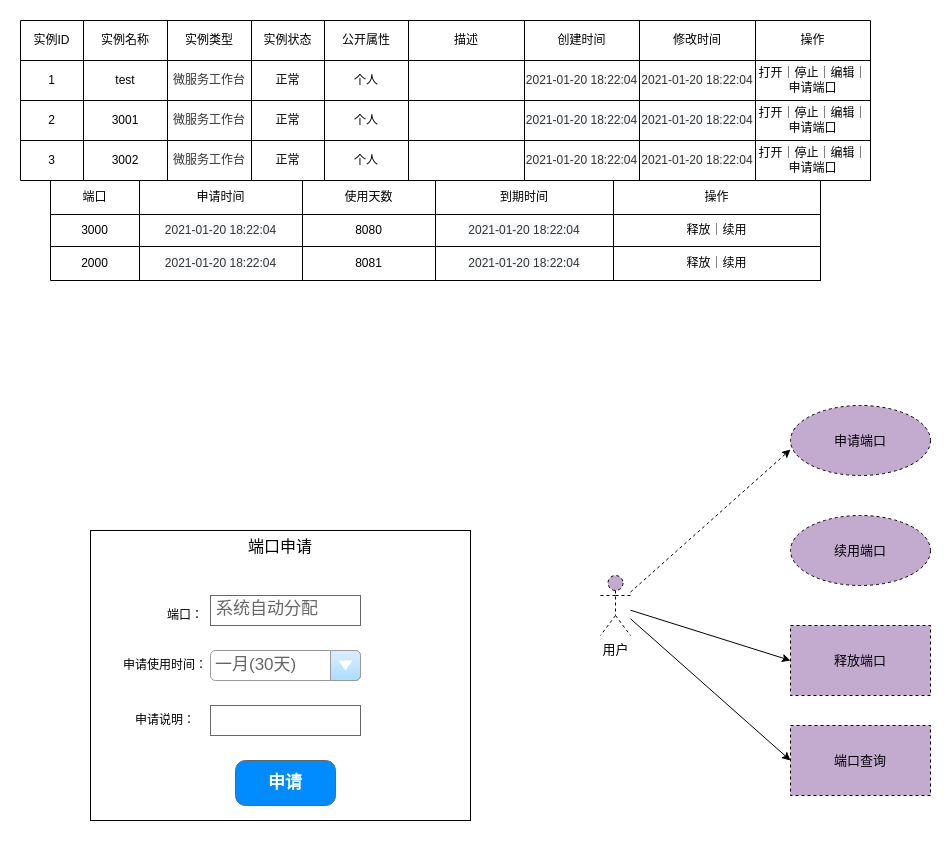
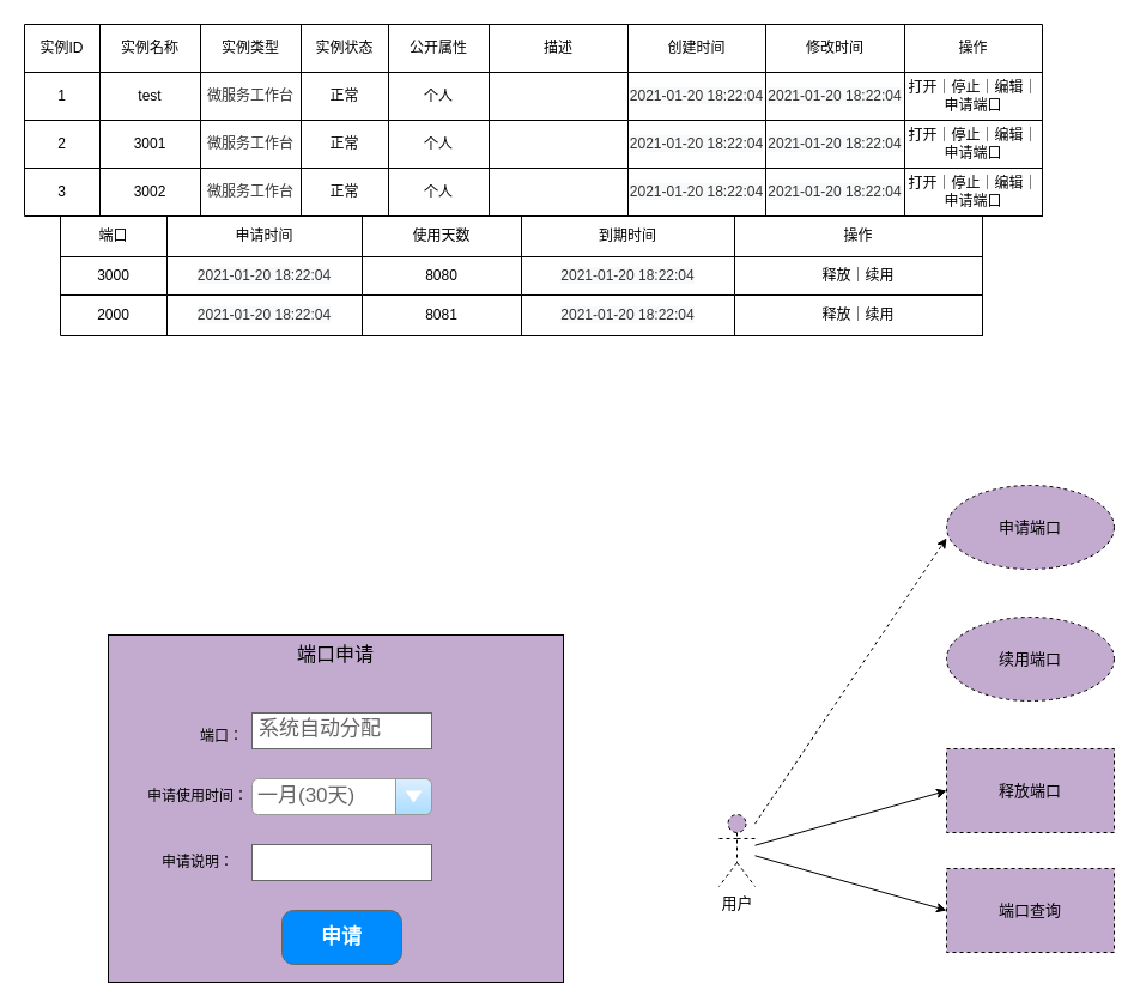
  <mxCell id="0" />
  <mxCell id="1" parent="0" />
- <mxCell id="2" value="端口申请" style="rounded=0;whiteSpace=wrap;html=1;fontSize=16;verticalAlign=top;" parent="1" vertex="1"><mxGeometry x="90" y="530" width="380" height="290" as="geometry" /></mxCell>
+ <mxCell id="2" value="端口申请" style="rounded=0;whiteSpace=wrap;html=1;fontSize=16;verticalAlign=top;fillColor=#c3abd0;" parent="1" vertex="1"><mxGeometry x="90" y="530" width="380" height="290" as="geometry" /></mxCell>
  <mxCell id="3" value="" style="shape=table;html=1;whiteSpace=wrap;startSize=0;container=1;collapsible=0;childLayout=tableLayout;flipV=1;flipH=1;" parent="1" vertex="1"><mxGeometry x="50" y="180" width="770" height="100" as="geometry" /></mxCell>
  <mxCell id="4" value="" style="shape=partialRectangle;html=1;whiteSpace=wrap;collapsible=0;dropTarget=0;pointerEvents=0;fillColor=none;top=0;left=0;bottom=0;right=0;points=[[0,0.5],[1,0.5]];portConstraint=eastwest;flipV=1;flipH=1;" parent="3" vertex="1"><mxGeometry width="770" height="34" as="geometry" /></mxCell>
  <mxCell id="5" value="端口" style="shape=partialRectangle;html=1;whiteSpace=wrap;connectable=0;overflow=hidden;fillColor=none;top=0;left=0;bottom=0;right=0;flipV=1;flipH=1;" parent="4" vertex="1"><mxGeometry width="89" height="34" as="geometry" /></mxCell>
  <mxCell id="6" value="申请时间" style="shape=partialRectangle;html=1;whiteSpace=wrap;connectable=0;overflow=hidden;fillColor=none;top=0;left=0;bottom=0;right=0;flipV=1;flipH=1;" parent="4" vertex="1"><mxGeometry x="89" width="163" height="34" as="geometry" /></mxCell>
  <mxCell id="7" value="使用天数" style="shape=partialRectangle;html=1;whiteSpace=wrap;connectable=0;overflow=hidden;fillColor=none;top=0;left=0;bottom=0;right=0;flipV=1;flipH=1;" parent="4" vertex="1"><mxGeometry x="252" width="133" height="34" as="geometry" /></mxCell>
  <mxCell id="8" value="到期时间" style="shape=partialRectangle;html=1;whiteSpace=wrap;connectable=0;overflow=hidden;fillColor=none;top=0;left=0;bottom=0;right=0;flipV=1;flipH=1;" parent="4" vertex="1"><mxGeometry x="385" width="178" height="34" as="geometry" /></mxCell>
  <mxCell id="9" value="操作" style="shape=partialRectangle;html=1;whiteSpace=wrap;connectable=0;overflow=hidden;fillColor=none;top=0;left=0;bottom=0;right=0;flipV=1;flipH=1;" parent="4" vertex="1"><mxGeometry x="563" width="207" height="34" as="geometry" /></mxCell>
  <mxCell id="10" value="" style="shape=partialRectangle;html=1;whiteSpace=wrap;collapsible=0;dropTarget=0;pointerEvents=0;fillColor=none;top=0;left=0;bottom=0;right=0;points=[[0,0.5],[1,0.5]];portConstraint=eastwest;flipV=1;flipH=1;" parent="3" vertex="1"><mxGeometry y="34" width="770" height="32" as="geometry" /></mxCell>
  <mxCell id="11" value="3000" style="shape=partialRectangle;html=1;whiteSpace=wrap;connectable=0;overflow=hidden;fillColor=none;top=0;left=0;bottom=0;right=0;flipV=1;flipH=1;" parent="10" vertex="1"><mxGeometry width="89" height="32" as="geometry" /></mxCell>
  <mxCell id="12" value="&lt;span style=&quot;color: rgb(51 , 51 , 51) ; background-color: rgb(247 , 249 , 250)&quot;&gt;2021-01-20 18:22:04&lt;/span&gt;" style="shape=partialRectangle;html=1;whiteSpace=wrap;connectable=0;overflow=hidden;fillColor=none;top=0;left=0;bottom=0;right=0;flipV=1;flipH=1;" parent="10" vertex="1"><mxGeometry x="89" width="163" height="32" as="geometry" /></mxCell>
  <mxCell id="13" value="8080" style="shape=partialRectangle;html=1;whiteSpace=wrap;connectable=0;overflow=hidden;fillColor=none;top=0;left=0;bottom=0;right=0;flipV=1;flipH=1;" parent="10" vertex="1"><mxGeometry x="252" width="133" height="32" as="geometry" /></mxCell>
  <mxCell id="14" value="&lt;span style=&quot;color: rgb(51 , 51 , 51) ; background-color: rgb(247 , 249 , 250)&quot;&gt;2021-01-20 18:22:04&lt;/span&gt;" style="shape=partialRectangle;html=1;whiteSpace=wrap;connectable=0;overflow=hidden;fillColor=none;top=0;left=0;bottom=0;right=0;flipV=1;flipH=1;" parent="10" vertex="1"><mxGeometry x="385" width="178" height="32" as="geometry" /></mxCell>
  <mxCell id="15" value="释放｜续用" style="shape=partialRectangle;html=1;whiteSpace=wrap;connectable=0;overflow=hidden;fillColor=none;top=0;left=0;bottom=0;right=0;flipV=1;flipH=1;" parent="10" vertex="1"><mxGeometry x="563" width="207" height="32" as="geometry" /></mxCell>
  <mxCell id="16" value="" style="shape=partialRectangle;html=1;whiteSpace=wrap;collapsible=0;dropTarget=0;pointerEvents=0;fillColor=none;top=0;left=0;bottom=0;right=0;points=[[0,0.5],[1,0.5]];portConstraint=eastwest;flipV=1;flipH=1;" parent="3" vertex="1"><mxGeometry y="66" width="770" height="34" as="geometry" /></mxCell>
  <mxCell id="17" value="2000" style="shape=partialRectangle;html=1;whiteSpace=wrap;connectable=0;overflow=hidden;fillColor=none;top=0;left=0;bottom=0;right=0;flipV=1;flipH=1;" parent="16" vertex="1"><mxGeometry width="89" height="34" as="geometry" /></mxCell>
  <mxCell id="18" value="&lt;span style=&quot;color: rgb(51 , 51 , 51) ; background-color: rgb(247 , 249 , 250)&quot;&gt;2021-01-20 18:22:04&lt;/span&gt;" style="shape=partialRectangle;html=1;whiteSpace=wrap;connectable=0;overflow=hidden;fillColor=none;top=0;left=0;bottom=0;right=0;flipV=1;flipH=1;" parent="16" vertex="1"><mxGeometry x="89" width="163" height="34" as="geometry" /></mxCell>
  <mxCell id="19" value="8081" style="shape=partialRectangle;html=1;whiteSpace=wrap;connectable=0;overflow=hidden;fillColor=none;top=0;left=0;bottom=0;right=0;flipV=1;flipH=1;" parent="16" vertex="1"><mxGeometry x="252" width="133" height="34" as="geometry" /></mxCell>
  <mxCell id="20" value="&lt;span style=&quot;color: rgb(51 , 51 , 51) ; background-color: rgb(247 , 249 , 250)&quot;&gt;2021-01-20 18:22:04&lt;/span&gt;" style="shape=partialRectangle;html=1;whiteSpace=wrap;connectable=0;overflow=hidden;fillColor=none;top=0;left=0;bottom=0;right=0;flipV=1;flipH=1;" parent="16" vertex="1"><mxGeometry x="385" width="178" height="34" as="geometry" /></mxCell>
  <mxCell id="21" value="释放｜续用" style="shape=partialRectangle;html=1;whiteSpace=wrap;connectable=0;overflow=hidden;fillColor=none;top=0;left=0;bottom=0;right=0;flipV=1;flipH=1;" parent="16" vertex="1"><mxGeometry x="563" width="207" height="34" as="geometry" /></mxCell>
  <mxCell id="22" value="端口：" style="text;html=1;strokeColor=none;fillColor=none;align=center;verticalAlign=middle;whiteSpace=wrap;rounded=0;" parent="1" vertex="1"><mxGeometry x="160" y="605" width="50" height="20" as="geometry" /></mxCell>
  <mxCell id="23" value="" style="strokeWidth=1;shadow=0;dashed=0;align=center;html=1;shape=mxgraph.mockup.text.textBox;fontColor=#666666;align=left;fontSize=17;spacingLeft=4;spacingTop=-3;strokeColor=#666666;mainText=" parent="1" vertex="1"><mxGeometry x="210" y="705" width="150" height="30" as="geometry" /></mxCell>
  <mxCell id="24" value="申请使用时间：" style="text;html=1;strokeColor=none;fillColor=none;align=center;verticalAlign=middle;whiteSpace=wrap;rounded=0;" parent="1" vertex="1"><mxGeometry x="120" y="655" width="90" height="20" as="geometry" /></mxCell>
  <mxCell id="25" value="一月(30天)" style="strokeWidth=1;shadow=0;dashed=0;align=center;html=1;shape=mxgraph.mockup.forms.comboBox;strokeColor=#999999;fillColor=#ddeeff;align=left;fillColor2=#aaddff;mainText=;fontColor=#666666;fontSize=17;spacingLeft=3;" parent="1" vertex="1"><mxGeometry x="210" y="650" width="150" height="30" as="geometry" /></mxCell>
  <mxCell id="26" value="申请" style="strokeWidth=1;shadow=0;dashed=0;align=center;html=1;shape=mxgraph.mockup.buttons.button;strokeColor=#666666;fontColor=#ffffff;mainText=;buttonStyle=round;fontSize=17;fontStyle=1;fillColor=#008cff;whiteSpace=wrap;" parent="1" vertex="1"><mxGeometry x="235" y="760" width="100" height="45" as="geometry" /></mxCell>
  <mxCell id="27" value="申请说明：" style="text;html=1;strokeColor=none;fillColor=none;align=center;verticalAlign=middle;whiteSpace=wrap;rounded=0;" parent="1" vertex="1"><mxGeometry x="120" y="710" width="90" height="20" as="geometry" /></mxCell>
  <mxCell id="28" value="系统自动分配" style="strokeWidth=1;shadow=0;dashed=0;align=center;html=1;shape=mxgraph.mockup.text.textBox;fontColor=#666666;align=left;fontSize=17;spacingLeft=4;spacingTop=-3;strokeColor=#666666;mainText=" parent="1" vertex="1"><mxGeometry x="210" y="595" width="150" height="30" as="geometry" /></mxCell>
  <mxCell id="29" style="rounded=0;orthogonalLoop=1;jettySize=auto;html=1;entryX=0;entryY=0.629;entryDx=0;entryDy=0;entryPerimeter=0;fontSize=13;fontColor=#000000;dashed=1;" parent="1" source="32" target="33" edge="1"><mxGeometry relative="1" as="geometry" /></mxCell>
  <mxCell id="30" style="edgeStyle=none;rounded=0;orthogonalLoop=1;jettySize=auto;html=1;entryX=0;entryY=0.5;entryDx=0;entryDy=0;fontSize=13;fontColor=#000000;" parent="1" source="32" target="35" edge="1"><mxGeometry relative="1" as="geometry" /></mxCell>
  <mxCell id="31" style="edgeStyle=none;rounded=0;orthogonalLoop=1;jettySize=auto;html=1;entryX=0;entryY=0.5;entryDx=0;entryDy=0;fontSize=13;fontColor=#000000;" parent="1" source="32" target="36" edge="1"><mxGeometry relative="1" as="geometry" /></mxCell>
- <mxCell id="32" value="用户" style="shape=umlActor;verticalLabelPosition=bottom;verticalAlign=top;html=1;dashed=1;fillColor=#C3ABD0;fontSize=13;fontColor=#000000;align=center;" parent="1" vertex="1"><mxGeometry x="600" y="575" width="30" height="60" as="geometry" /></mxCell>
+ <mxCell id="32" value="用户" style="shape=umlActor;verticalLabelPosition=bottom;verticalAlign=top;html=1;dashed=1;fillColor=#C3ABD0;fontSize=13;fontColor=#000000;align=center;" parent="1" vertex="1"><mxGeometry x="600" y="680" width="30" height="60" as="geometry" /></mxCell>
  <mxCell id="33" value="申请端口" style="ellipse;whiteSpace=wrap;html=1;dashed=1;fillColor=#C3ABD0;fontSize=13;fontColor=#000000;align=center;" parent="1" vertex="1"><mxGeometry x="790" y="405" width="140" height="70" as="geometry" /></mxCell>
  <mxCell id="34" value="续用端口" style="ellipse;whiteSpace=wrap;html=1;dashed=1;fillColor=#C3ABD0;fontSize=13;fontColor=#000000;align=center;" parent="1" vertex="1"><mxGeometry x="790" y="515" width="140" height="70" as="geometry" /></mxCell>
  <mxCell id="35" value="释放端口" style="whiteSpace=wrap;html=1;dashed=1;fillColor=#C3ABD0;fontSize=13;fontColor=#000000;align=center;rounded=0;" parent="1" vertex="1"><mxGeometry x="790" y="625" width="140" height="70" as="geometry" /></mxCell>
  <mxCell id="36" value="端口查询" style="whiteSpace=wrap;html=1;dashed=1;fillColor=#C3ABD0;fontSize=13;fontColor=#000000;align=center;rounded=0;" parent="1" vertex="1"><mxGeometry x="790" y="725" width="140" height="70" as="geometry" /></mxCell>
  <mxCell id="37" value="" style="shape=table;html=1;whiteSpace=wrap;startSize=0;container=1;collapsible=0;childLayout=tableLayout;flipV=1;flipH=1;" parent="1" vertex="1"><mxGeometry x="20" y="20" width="850" height="160" as="geometry" /></mxCell>
  <mxCell id="38" value="" style="shape=partialRectangle;html=1;whiteSpace=wrap;collapsible=0;dropTarget=0;pointerEvents=0;fillColor=none;top=0;left=0;bottom=0;right=0;points=[[0,0.5],[1,0.5]];portConstraint=eastwest;flipV=1;flipH=1;" parent="37" vertex="1"><mxGeometry width="850" height="40" as="geometry" /></mxCell>
  <mxCell id="39" value="实例ID" style="shape=partialRectangle;html=1;whiteSpace=wrap;connectable=0;overflow=hidden;fillColor=none;top=0;left=0;bottom=0;right=0;flipV=1;flipH=1;" parent="38" vertex="1"><mxGeometry width="63" height="40" as="geometry" /></mxCell>
  <mxCell id="40" value="实例名称" style="shape=partialRectangle;html=1;whiteSpace=wrap;connectable=0;overflow=hidden;fillColor=none;top=0;left=0;bottom=0;right=0;flipV=1;flipH=1;" parent="38" vertex="1"><mxGeometry x="63" width="84" height="40" as="geometry" /></mxCell>
  <mxCell id="41" value="实例类型" style="shape=partialRectangle;html=1;whiteSpace=wrap;connectable=0;overflow=hidden;fillColor=none;top=0;left=0;bottom=0;right=0;flipV=1;flipH=1;" parent="38" vertex="1"><mxGeometry x="147" width="84" height="40" as="geometry" /></mxCell>
  <mxCell id="42" value="实例状态" style="shape=partialRectangle;html=1;whiteSpace=wrap;connectable=0;overflow=hidden;fillColor=none;top=0;left=0;bottom=0;right=0;flipV=1;flipH=1;" parent="38" vertex="1"><mxGeometry x="231" width="73" height="40" as="geometry" /></mxCell>
  <mxCell id="43" value="公开属性" style="shape=partialRectangle;html=1;whiteSpace=wrap;connectable=0;overflow=hidden;fillColor=none;top=0;left=0;bottom=0;right=0;flipV=1;flipH=1;" parent="38" vertex="1"><mxGeometry x="304" width="84" height="40" as="geometry" /></mxCell>
  <mxCell id="44" value="描述" style="shape=partialRectangle;html=1;whiteSpace=wrap;connectable=0;overflow=hidden;fillColor=none;top=0;left=0;bottom=0;right=0;flipV=1;flipH=1;" parent="38" vertex="1"><mxGeometry x="388" width="116" height="40" as="geometry" /></mxCell>
  <mxCell id="45" value="创建时间" style="shape=partialRectangle;html=1;whiteSpace=wrap;connectable=0;overflow=hidden;fillColor=none;top=0;left=0;bottom=0;right=0;flipV=1;flipH=1;" parent="38" vertex="1"><mxGeometry x="504" width="115" height="40" as="geometry" /></mxCell>
  <mxCell id="46" value="修改时间" style="shape=partialRectangle;html=1;whiteSpace=wrap;connectable=0;overflow=hidden;fillColor=none;top=0;left=0;bottom=0;right=0;flipV=1;flipH=1;" parent="38" vertex="1"><mxGeometry x="619" width="116" height="40" as="geometry" /></mxCell>
  <mxCell id="47" value="操作" style="shape=partialRectangle;html=1;whiteSpace=wrap;connectable=0;overflow=hidden;fillColor=none;top=0;left=0;bottom=0;right=0;flipV=1;flipH=1;" parent="38" vertex="1"><mxGeometry x="735" width="115" height="40" as="geometry" /></mxCell>
  <mxCell id="48" value="" style="shape=partialRectangle;html=1;whiteSpace=wrap;collapsible=0;dropTarget=0;pointerEvents=0;fillColor=none;top=0;left=0;bottom=0;right=0;points=[[0,0.5],[1,0.5]];portConstraint=eastwest;flipV=1;flipH=1;" parent="37" vertex="1"><mxGeometry y="40" width="850" height="40" as="geometry" /></mxCell>
  <mxCell id="49" value="1" style="shape=partialRectangle;html=1;whiteSpace=wrap;connectable=0;overflow=hidden;fillColor=none;top=0;left=0;bottom=0;right=0;flipV=1;flipH=1;" parent="48" vertex="1"><mxGeometry width="63" height="40" as="geometry" /></mxCell>
  <mxCell id="50" value="test" style="shape=partialRectangle;html=1;whiteSpace=wrap;connectable=0;overflow=hidden;fillColor=none;top=0;left=0;bottom=0;right=0;flipV=1;flipH=1;" parent="48" vertex="1"><mxGeometry x="63" width="84" height="40" as="geometry" /></mxCell>
  <mxCell id="51" value="&lt;font color=&quot;#333333&quot;&gt;微服务工作台&lt;/font&gt;" style="shape=partialRectangle;html=1;whiteSpace=wrap;connectable=0;overflow=hidden;fillColor=none;top=0;left=0;bottom=0;right=0;flipV=1;flipH=1;" parent="48" vertex="1"><mxGeometry x="147" width="84" height="40" as="geometry" /></mxCell>
  <mxCell id="52" value="正常" style="shape=partialRectangle;html=1;whiteSpace=wrap;connectable=0;overflow=hidden;fillColor=none;top=0;left=0;bottom=0;right=0;flipV=1;flipH=1;" parent="48" vertex="1"><mxGeometry x="231" width="73" height="40" as="geometry" /></mxCell>
  <mxCell id="53" value="个人" style="shape=partialRectangle;html=1;whiteSpace=wrap;connectable=0;overflow=hidden;fillColor=none;top=0;left=0;bottom=0;right=0;flipV=1;flipH=1;" parent="48" vertex="1"><mxGeometry x="304" width="84" height="40" as="geometry" /></mxCell>
  <mxCell id="54" value="" style="shape=partialRectangle;html=1;whiteSpace=wrap;connectable=0;overflow=hidden;fillColor=none;top=0;left=0;bottom=0;right=0;flipV=1;flipH=1;" parent="48" vertex="1"><mxGeometry x="388" width="116" height="40" as="geometry" /></mxCell>
  <mxCell id="55" value="&lt;span style=&quot;color: rgb(51 , 51 , 51) ; font-family: , , &amp;#34;segoe ui&amp;#34; , &amp;#34;pingfang sc&amp;#34; , &amp;#34;hiragino sans gb&amp;#34; , &amp;#34;microsoft yahei&amp;#34; , &amp;#34;helvetica neue&amp;#34; , &amp;#34;helvetica&amp;#34; , &amp;#34;arial&amp;#34; , sans-serif ; background-color: rgb(247 , 249 , 250)&quot;&gt;2021-01-20 18:22:04&lt;/span&gt;" style="shape=partialRectangle;html=1;whiteSpace=wrap;connectable=0;overflow=hidden;fillColor=none;top=0;left=0;bottom=0;right=0;flipV=1;flipH=1;" parent="48" vertex="1"><mxGeometry x="504" width="115" height="40" as="geometry" /></mxCell>
  <mxCell id="56" value="&lt;span style=&quot;color: rgb(51 , 51 , 51) ; font-family: , , &amp;#34;segoe ui&amp;#34; , &amp;#34;pingfang sc&amp;#34; , &amp;#34;hiragino sans gb&amp;#34; , &amp;#34;microsoft yahei&amp;#34; , &amp;#34;helvetica neue&amp;#34; , &amp;#34;helvetica&amp;#34; , &amp;#34;arial&amp;#34; , sans-serif ; background-color: rgb(247 , 249 , 250)&quot;&gt;2021-01-20 18:22:04&lt;/span&gt;" style="shape=partialRectangle;html=1;whiteSpace=wrap;connectable=0;overflow=hidden;fillColor=none;top=0;left=0;bottom=0;right=0;flipV=1;flipH=1;" parent="48" vertex="1"><mxGeometry x="619" width="116" height="40" as="geometry" /></mxCell>
  <mxCell id="57" value="打开｜停止｜编辑｜申请端口" style="shape=partialRectangle;html=1;whiteSpace=wrap;connectable=0;overflow=hidden;fillColor=none;top=0;left=0;bottom=0;right=0;flipV=1;flipH=1;" parent="48" vertex="1"><mxGeometry x="735" width="115" height="40" as="geometry" /></mxCell>
  <mxCell id="58" value="" style="shape=partialRectangle;html=1;whiteSpace=wrap;collapsible=0;dropTarget=0;pointerEvents=0;fillColor=none;top=0;left=0;bottom=0;right=0;points=[[0,0.5],[1,0.5]];portConstraint=eastwest;flipV=1;flipH=1;" parent="37" vertex="1"><mxGeometry y="80" width="850" height="40" as="geometry" /></mxCell>
  <mxCell id="59" value="2" style="shape=partialRectangle;html=1;whiteSpace=wrap;connectable=0;overflow=hidden;fillColor=none;top=0;left=0;bottom=0;right=0;flipV=1;flipH=1;" parent="58" vertex="1"><mxGeometry width="63" height="40" as="geometry" /></mxCell>
  <mxCell id="60" value="3001" style="shape=partialRectangle;html=1;whiteSpace=wrap;connectable=0;overflow=hidden;fillColor=none;top=0;left=0;bottom=0;right=0;flipV=1;flipH=1;" parent="58" vertex="1"><mxGeometry x="63" width="84" height="40" as="geometry" /></mxCell>
  <mxCell id="61" value="&lt;span style=&quot;color: rgb(51 , 51 , 51)&quot;&gt;微服务工作台&lt;/span&gt;" style="shape=partialRectangle;html=1;whiteSpace=wrap;connectable=0;overflow=hidden;fillColor=none;top=0;left=0;bottom=0;right=0;flipV=1;flipH=1;" parent="58" vertex="1"><mxGeometry x="147" width="84" height="40" as="geometry" /></mxCell>
  <mxCell id="62" value="正常" style="shape=partialRectangle;html=1;whiteSpace=wrap;connectable=0;overflow=hidden;fillColor=none;top=0;left=0;bottom=0;right=0;flipV=1;flipH=1;" parent="58" vertex="1"><mxGeometry x="231" width="73" height="40" as="geometry" /></mxCell>
  <mxCell id="63" value="个人" style="shape=partialRectangle;html=1;whiteSpace=wrap;connectable=0;overflow=hidden;fillColor=none;top=0;left=0;bottom=0;right=0;flipV=1;flipH=1;" parent="58" vertex="1"><mxGeometry x="304" width="84" height="40" as="geometry" /></mxCell>
  <mxCell id="64" value="" style="shape=partialRectangle;html=1;whiteSpace=wrap;connectable=0;overflow=hidden;fillColor=none;top=0;left=0;bottom=0;right=0;flipV=1;flipH=1;" parent="58" vertex="1"><mxGeometry x="388" width="116" height="40" as="geometry" /></mxCell>
  <mxCell id="65" value="&lt;span style=&quot;color: rgb(51 , 51 , 51) ; font-family: , , &amp;#34;segoe ui&amp;#34; , &amp;#34;pingfang sc&amp;#34; , &amp;#34;hiragino sans gb&amp;#34; , &amp;#34;microsoft yahei&amp;#34; , &amp;#34;helvetica neue&amp;#34; , &amp;#34;helvetica&amp;#34; , &amp;#34;arial&amp;#34; , sans-serif ; background-color: rgb(247 , 249 , 250)&quot;&gt;2021-01-20 18:22:04&lt;/span&gt;" style="shape=partialRectangle;html=1;whiteSpace=wrap;connectable=0;overflow=hidden;fillColor=none;top=0;left=0;bottom=0;right=0;flipV=1;flipH=1;" parent="58" vertex="1"><mxGeometry x="504" width="115" height="40" as="geometry" /></mxCell>
  <mxCell id="66" value="&lt;span style=&quot;color: rgb(51 , 51 , 51) ; font-family: , , &amp;#34;segoe ui&amp;#34; , &amp;#34;pingfang sc&amp;#34; , &amp;#34;hiragino sans gb&amp;#34; , &amp;#34;microsoft yahei&amp;#34; , &amp;#34;helvetica neue&amp;#34; , &amp;#34;helvetica&amp;#34; , &amp;#34;arial&amp;#34; , sans-serif ; background-color: rgb(247 , 249 , 250)&quot;&gt;2021-01-20 18:22:04&lt;/span&gt;" style="shape=partialRectangle;html=1;whiteSpace=wrap;connectable=0;overflow=hidden;fillColor=none;top=0;left=0;bottom=0;right=0;flipV=1;flipH=1;" parent="58" vertex="1"><mxGeometry x="619" width="116" height="40" as="geometry" /></mxCell>
  <mxCell id="67" value="&lt;span&gt;打开｜停止｜编辑｜申请端口&lt;/span&gt;" style="shape=partialRectangle;html=1;whiteSpace=wrap;connectable=0;overflow=hidden;fillColor=none;top=0;left=0;bottom=0;right=0;flipV=1;flipH=1;" parent="58" vertex="1"><mxGeometry x="735" width="115" height="40" as="geometry" /></mxCell>
  <mxCell id="68" value="" style="shape=partialRectangle;html=1;whiteSpace=wrap;collapsible=0;dropTarget=0;pointerEvents=0;fillColor=none;top=0;left=0;bottom=0;right=0;points=[[0,0.5],[1,0.5]];portConstraint=eastwest;flipV=1;flipH=1;" parent="37" vertex="1"><mxGeometry y="120" width="850" height="40" as="geometry" /></mxCell>
  <mxCell id="69" value="3" style="shape=partialRectangle;html=1;whiteSpace=wrap;connectable=0;overflow=hidden;fillColor=none;top=0;left=0;bottom=0;right=0;flipV=1;flipH=1;" parent="68" vertex="1"><mxGeometry width="63" height="40" as="geometry" /></mxCell>
  <mxCell id="70" value="3002" style="shape=partialRectangle;html=1;whiteSpace=wrap;connectable=0;overflow=hidden;fillColor=none;top=0;left=0;bottom=0;right=0;flipV=1;flipH=1;" parent="68" vertex="1"><mxGeometry x="63" width="84" height="40" as="geometry" /></mxCell>
  <mxCell id="71" value="&lt;span style=&quot;color: rgb(51 , 51 , 51)&quot;&gt;微服务工作台&lt;/span&gt;" style="shape=partialRectangle;html=1;whiteSpace=wrap;connectable=0;overflow=hidden;fillColor=none;top=0;left=0;bottom=0;right=0;flipV=1;flipH=1;" parent="68" vertex="1"><mxGeometry x="147" width="84" height="40" as="geometry" /></mxCell>
  <mxCell id="72" value="正常" style="shape=partialRectangle;html=1;whiteSpace=wrap;connectable=0;overflow=hidden;fillColor=none;top=0;left=0;bottom=0;right=0;flipV=1;flipH=1;" parent="68" vertex="1"><mxGeometry x="231" width="73" height="40" as="geometry" /></mxCell>
  <mxCell id="73" value="个人" style="shape=partialRectangle;html=1;whiteSpace=wrap;connectable=0;overflow=hidden;fillColor=none;top=0;left=0;bottom=0;right=0;flipV=1;flipH=1;" parent="68" vertex="1"><mxGeometry x="304" width="84" height="40" as="geometry" /></mxCell>
  <mxCell id="74" value="" style="shape=partialRectangle;html=1;whiteSpace=wrap;connectable=0;overflow=hidden;fillColor=none;top=0;left=0;bottom=0;right=0;flipV=1;flipH=1;" parent="68" vertex="1"><mxGeometry x="388" width="116" height="40" as="geometry" /></mxCell>
  <mxCell id="75" value="&lt;span style=&quot;color: rgb(51 , 51 , 51) ; font-family: , , &amp;#34;segoe ui&amp;#34; , &amp;#34;pingfang sc&amp;#34; , &amp;#34;hiragino sans gb&amp;#34; , &amp;#34;microsoft yahei&amp;#34; , &amp;#34;helvetica neue&amp;#34; , &amp;#34;helvetica&amp;#34; , &amp;#34;arial&amp;#34; , sans-serif ; background-color: rgb(247 , 249 , 250)&quot;&gt;2021-01-20 18:22:04&lt;/span&gt;" style="shape=partialRectangle;html=1;whiteSpace=wrap;connectable=0;overflow=hidden;fillColor=none;top=0;left=0;bottom=0;right=0;flipV=1;flipH=1;" parent="68" vertex="1"><mxGeometry x="504" width="115" height="40" as="geometry" /></mxCell>
  <mxCell id="76" value="&lt;span style=&quot;color: rgb(51 , 51 , 51) ; font-family: , , &amp;#34;segoe ui&amp;#34; , &amp;#34;pingfang sc&amp;#34; , &amp;#34;hiragino sans gb&amp;#34; , &amp;#34;microsoft yahei&amp;#34; , &amp;#34;helvetica neue&amp;#34; , &amp;#34;helvetica&amp;#34; , &amp;#34;arial&amp;#34; , sans-serif ; background-color: rgb(247 , 249 , 250)&quot;&gt;2021-01-20 18:22:04&lt;/span&gt;" style="shape=partialRectangle;html=1;whiteSpace=wrap;connectable=0;overflow=hidden;fillColor=none;top=0;left=0;bottom=0;right=0;flipV=1;flipH=1;" parent="68" vertex="1"><mxGeometry x="619" width="116" height="40" as="geometry" /></mxCell>
  <mxCell id="77" value="&lt;span&gt;打开｜停止｜编辑｜申请端口&lt;/span&gt;" style="shape=partialRectangle;html=1;whiteSpace=wrap;connectable=0;overflow=hidden;fillColor=none;top=0;left=0;bottom=0;right=0;flipV=1;flipH=1;" parent="68" vertex="1"><mxGeometry x="735" width="115" height="40" as="geometry" /></mxCell>
